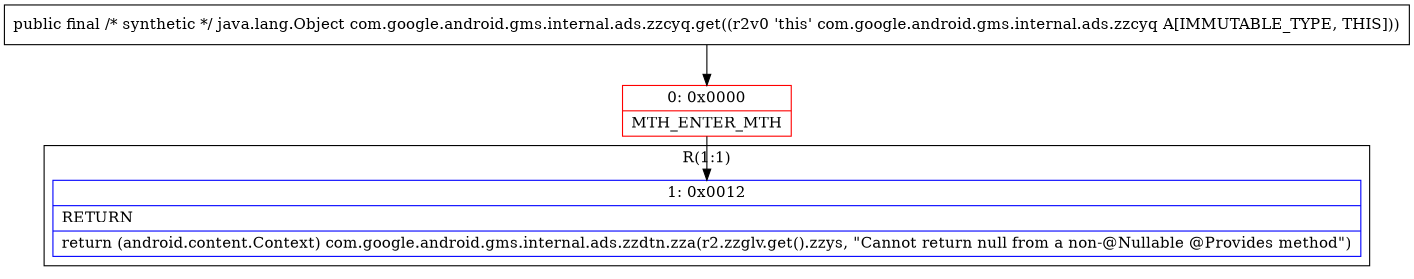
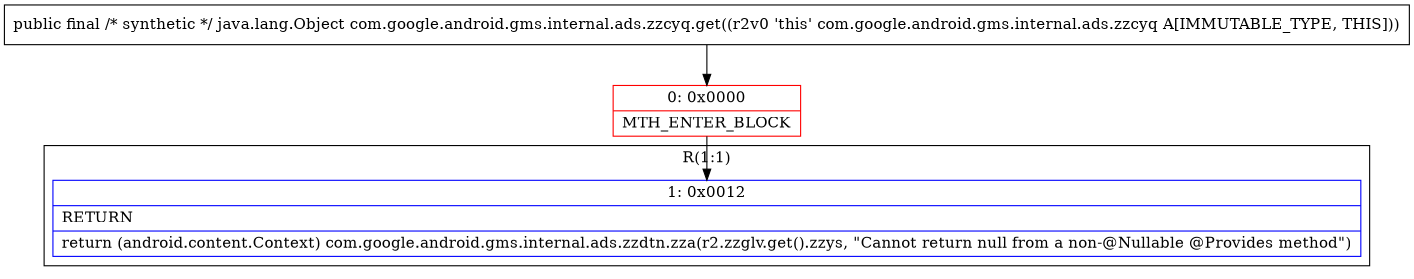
  digraph {
    fontname="DejaVu Serif"
    node [shape=record fontname="DejaVu Serif"]
    edge [fontname="DejaVu Serif"]
    n1 [color=blue label="{1\:\ 0x0012|RETURN\l|return (android.content.Context) com.google.android.gms.internal.ads.zzdtn.zza(r2.zzglv.get().zzys, \"Cannot return null from a non\-@Nullable @Provides method\")\l}"]
-   n2 [color=red label="{0\:\ 0x0000|MTH_ENTER_MTH\l}"]
+   n2 [color=red label="{0\:\ 0x0000|MTH_ENTER_BLOCK\l}"]
    n3 [label="{public final \/* synthetic *\/ java.lang.Object com.google.android.gms.internal.ads.zzcyq.get((r2v0 'this' com.google.android.gms.internal.ads.zzcyq A[IMMUTABLE_TYPE, THIS])) }"]
    subgraph cluster_1 {
      label="R(1:1)"
      n1
    }
    n2 -> n1
    n3 -> n2
  }
